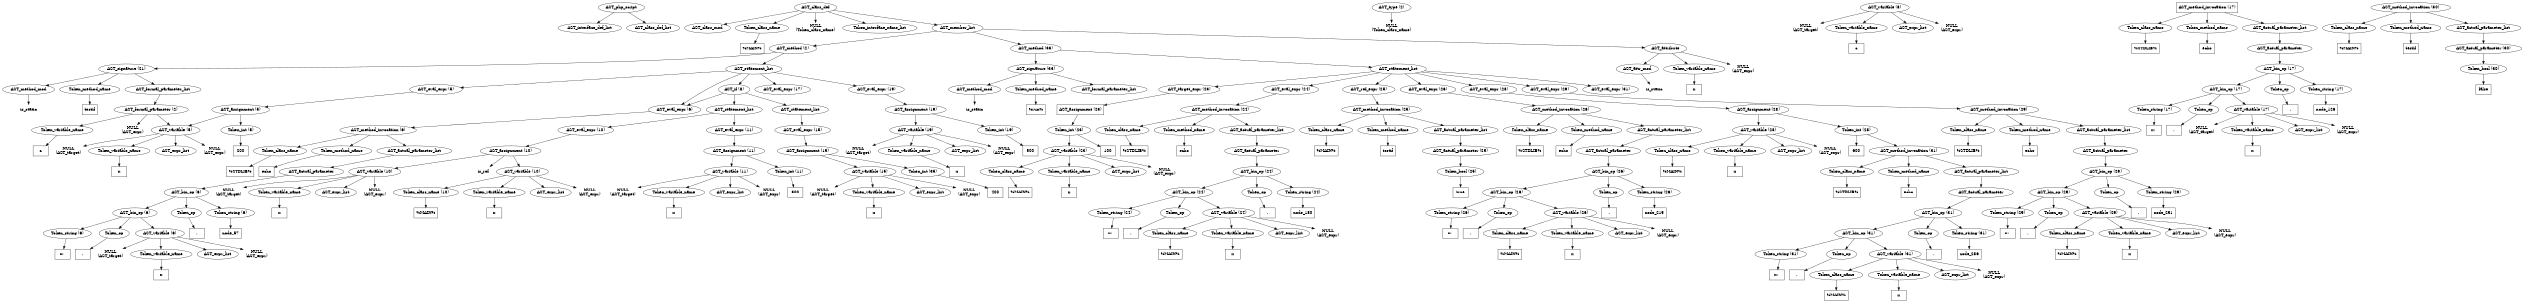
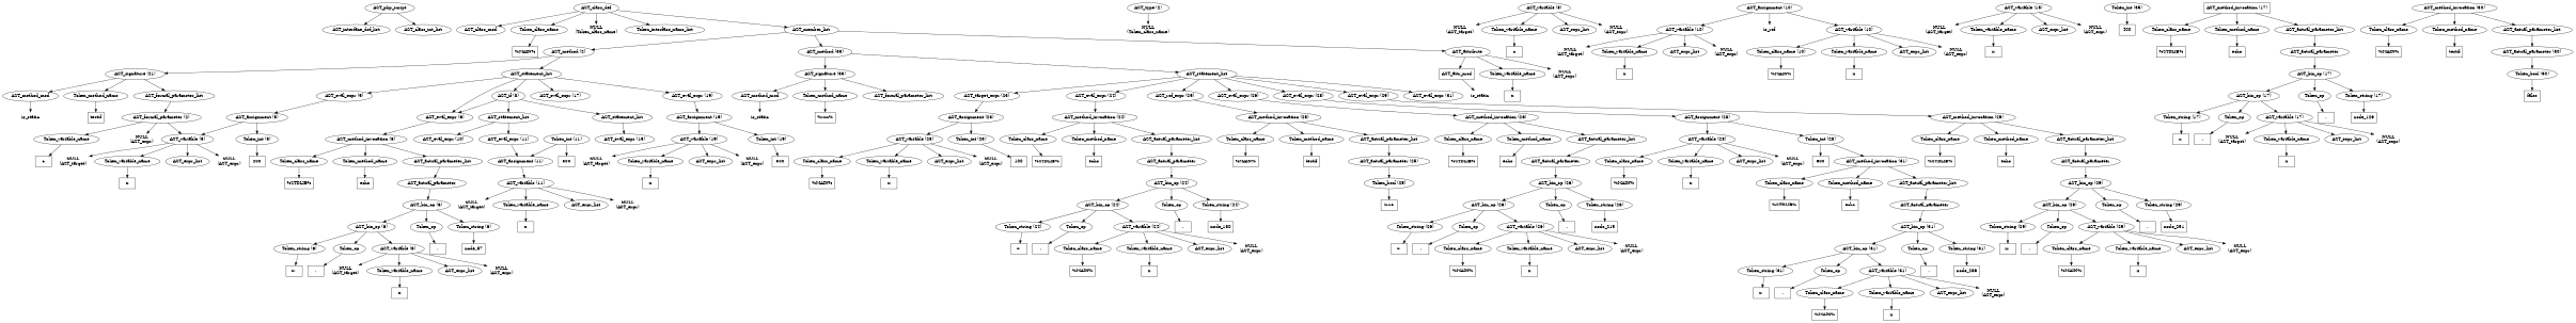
  digraph {
    n1 [label=AST_php_script]
    n2 [label=AST_interface_def_list]
-   n3 [label=AST_class_def_list]
+   n3 [label=AST_class_int_list]
    n4 [label=AST_class_def]
    n5 [label=AST_class_mod]
    n6 [label=Token_class_name]
    n7 [label="NULL\n(Token_class_name)" shape=plaintext]
    n8 [label=Token_interface_name_list]
    n9 [label=AST_member_list]
    n10 [label="%MAIN%" shape=box]
    n11 [label="AST_method (2)"]
    n12 [label="AST_method (33)"]
    n13 [label=AST_attribute]
    n14 [label="AST_signature (21)"]
    n15 [label=AST_statement_list]
    n16 [label="AST_signature (33)"]
    n17 [label=AST_statement_list]
-   n18 [label=AST_attr_mod]
+   n18 [label=AST_attr_mod shape=box]
    n19 [label=Token_variable_name]
    n20 [label="NULL\n(AST_expr)" shape=plaintext]
    n21 [label=AST_method_mod]
    n22 [label=Token_method_name]
    n23 [label=AST_formal_parameter_list]
    n24 [label="AST_eval_expr (5)"]
    n25 [label="AST_eval_expr (6)"]
    n26 [label="AST_if (8)"]
    n27 [label="AST_eval_expr (17)"]
    n28 [label="AST_eval_expr (19)"]
    n29 [label=is_static shape=plaintext]
    n30 [label=testif shape=box]
    n31 [label="AST_formal_parameter (2)"]
    n32 [label=Token_variable_name]
    n33 [label="NULL\n(AST_expr)" shape=plaintext]
    n34 [label="AST_variable (5)"]
    n35 [label="AST_type (2)"]
    n36 [label="NULL\n(Token_class_name)" shape=plaintext]
    n37 [label=c shape=box]
    n38 [label="AST_assignment (5)"]
    n39 [label="AST_method_invocation (6)"]
    n40 [label=AST_statement_list]
    n41 [label=AST_statement_list]
    n42 [label="AST_assignment (19)"]
    n43 [label="Token_int (5)"]
    n44 [label="NULL\n(AST_target)" shape=plaintext]
    n45 [label=Token_variable_name]
    n46 [label=AST_expr_list]
    n47 [label="NULL\n(AST_expr)" shape=plaintext]
    n48 [label=200 shape=box]
    n49 [label=x shape=box]
    n50 [label=Token_class_name]
    n51 [label=Token_method_name]
    n52 [label=AST_actual_parameter_list]
    n53 [label="%STDLIB%" shape=box]
    n54 [label=echo shape=box]
    n55 [label=AST_actual_parameter]
    n56 [label="AST_bin_op (6)"]
    n57 [label="AST_bin_op (6)"]
    n58 [label=Token_op]
    n59 [label="Token_string (6)"]
    n60 [label="Token_string (6)"]
    n61 [label=Token_op]
    n62 [label="AST_variable (6)"]
    n63 [label="." shape=box]
    node_57 [shape=box]
    n65 [label="x: " shape=box]
    n66 [label="." shape=box]
    n67 [label="NULL\n(AST_target)" shape=plaintext]
    n68 [label=Token_variable_name]
    n69 [label=AST_expr_list]
    n70 [label="NULL\n(AST_expr)" shape=plaintext]
    n71 [label=x shape=box]
    n72 [label="AST_variable (8)"]
    n73 [label="NULL\n(AST_target)" shape=plaintext]
    n74 [label=Token_variable_name]
    n75 [label=AST_expr_list]
    n76 [label="NULL\n(AST_expr)" shape=plaintext]
    n77 [label="AST_eval_expr (10)"]
    n78 [label="AST_eval_expr (11)"]
    n79 [label="AST_eval_expr (15)"]
    n80 [label=c shape=box]
    n81 [label="AST_assignment (10)"]
    n82 [label="AST_assignment (11)"]
    n83 [label="AST_variable (10)"]
    n84 [label=is_ref shape=plaintext]
    n85 [label="AST_variable (10)"]
    n86 [label="NULL\n(AST_target)" shape=plaintext]
    n87 [label=Token_variable_name]
    n88 [label=AST_expr_list]
    n89 [label="NULL\n(AST_expr)" shape=plaintext]
    n90 [label="Token_class_name (10)"]
    n91 [label=Token_variable_name]
    n92 [label=AST_expr_list]
    n93 [label="NULL\n(AST_expr)" shape=plaintext]
    n94 [label=x shape=box]
    n95 [label="%MAIN%" shape=box]
    n96 [label=x shape=box]
    n97 [label="AST_variable (11)"]
    n98 [label="Token_int (11)"]
    n99 [label="NULL\n(AST_target)" shape=plaintext]
    n100 [label=Token_variable_name]
    n101 [label=AST_expr_list]
    n102 [label="NULL\n(AST_expr)" shape=plaintext]
    n103 [label=300 shape=box]
    n104 [label=x shape=box]
-   n105 [label="AST_assignment (15)"]
    n106 [label="AST_variable (15)"]
    n107 [label="Token_int (35)"]
    n108 [label="NULL\n(AST_target)" shape=plaintext]
    n109 [label=Token_variable_name]
    n110 [label=AST_expr_list]
    n111 [label="NULL\n(AST_expr)" shape=plaintext]
    n112 [label=400 shape=box]
    n113 [label=x shape=box]
    n114 [label="AST_method_invocation (17)" shape=box]
    n115 [label=Token_class_name]
    n116 [label=Token_method_name]
    n117 [label=AST_actual_parameter_list]
    n118 [label="%STDLIB%" shape=box]
    n119 [label=echo shape=box]
    n120 [label=AST_actual_parameter]
    n121 [label="AST_bin_op (17)"]
    n122 [label="AST_bin_op (17)"]
    n123 [label=Token_op]
    n124 [label="Token_string (17)"]
    n125 [label="Token_string (17)"]
    n126 [label=Token_op]
    n127 [label="AST_variable (17)"]
    n128 [label="." shape=box]
    node_126 [shape=box]
    n130 [label="x: " shape=box]
    n131 [label="." shape=box]
    n132 [label="NULL\n(AST_target)" shape=plaintext]
    n133 [label=Token_variable_name]
    n134 [label=AST_expr_list]
    n135 [label="NULL\n(AST_expr)" shape=plaintext]
    n136 [label=x shape=box]
    n137 [label="AST_variable (19)"]
    n138 [label="Token_int (19)"]
    n139 [label="NULL\n(AST_target)" shape=plaintext]
    n140 [label=Token_variable_name]
    n141 [label=AST_expr_list]
    n142 [label="NULL\n(AST_expr)" shape=plaintext]
    n143 [label=500 shape=box]
    n144 [label=x shape=box]
    n145 [label=AST_method_mod]
    n146 [label=Token_method_name]
    n147 [label=AST_formal_parameter_list]
    n148 [label="AST_target_expr (23)"]
    n149 [label="AST_eval_expr (24)"]
    n150 [label="AST_ref_expr (25)"]
    n151 [label="AST_eval_expr (26)"]
    n152 [label="AST_eval_expr (28)"]
    n153 [label="AST_eval_expr (29)"]
    n154 [label="AST_eval_expr (31)"]
    n155 [label=is_static shape=plaintext]
    n156 [label="%run%" shape=box]
-   n157 [label="AST_assignment (23)" shape=box]
+   n157 [label="AST_assignment (23)"]
    n158 [label="AST_method_invocation (24)"]
    n159 [label="AST_method_invocation (25)"]
    n160 [label="AST_method_invocation (26)"]
    n161 [label="AST_assignment (28)"]
    n162 [label="AST_method_invocation (29)"]
    n163 [label="AST_variable (23)"]
    n164 [label="Token_int (23)"]
    n165 [label=Token_class_name]
    n166 [label=Token_variable_name]
    n167 [label=AST_expr_list]
    n168 [label="NULL\n(AST_expr)" shape=plaintext]
    n169 [label=100 shape=box]
    n170 [label="%MAIN%" shape=box]
    n171 [label=x shape=box]
    n172 [label=Token_class_name]
    n173 [label=Token_method_name]
    n174 [label=AST_actual_parameter_list]
    n175 [label="%STDLIB%" shape=box]
    n176 [label=echo shape=box]
    n177 [label=AST_actual_parameter]
    n178 [label="AST_bin_op (24)"]
    n179 [label="AST_bin_op (24)"]
    n180 [label=Token_op]
    n181 [label="Token_string (24)"]
    n182 [label="Token_string (24)"]
    n183 [label=Token_op]
    n184 [label="AST_variable (24)"]
    n185 [label="." shape=box]
    node_180 [shape=box]
    n187 [label="x: " shape=box]
    n188 [label="." shape=box]
    n189 [label=Token_class_name]
    n190 [label=Token_variable_name]
    n191 [label=AST_expr_list]
    n192 [label="NULL\n(AST_expr)" shape=plaintext]
    n193 [label="%MAIN%" shape=box]
    n194 [label=x shape=box]
    n195 [label=Token_class_name]
    n196 [label=Token_method_name]
    n197 [label=AST_actual_parameter_list]
    n198 [label="%MAIN%" shape=box]
    n199 [label=testif shape=box]
    n200 [label="AST_actual_parameter (25)"]
    n201 [label="Token_bool (25)"]
    n202 [label=true shape=box]
    n203 [label=Token_class_name]
    n204 [label=Token_method_name]
    n205 [label=AST_actual_parameter_list]
    n206 [label="%STDLIB%" shape=box]
    n207 [label=echo shape=box]
    n208 [label=AST_actual_parameter]
    n209 [label="AST_bin_op (26)"]
    n210 [label="AST_bin_op (26)"]
    n211 [label=Token_op]
    n212 [label="Token_string (26)"]
    n213 [label="Token_string (26)"]
    n214 [label=Token_op]
    n215 [label="AST_variable (26)"]
    n216 [label="." shape=box]
    node_215 [shape=box]
    n218 [label="x: " shape=box]
    n219 [label="." shape=box]
    n220 [label=Token_class_name]
    n221 [label=Token_variable_name]
    n222 [label=AST_expr_list]
    n223 [label="NULL\n(AST_expr)" shape=plaintext]
    n224 [label="%MAIN%" shape=box]
    n225 [label=x shape=box]
    n226 [label="AST_variable (28)"]
    n227 [label="Token_int (28)"]
    n228 [label=Token_class_name]
    n229 [label=Token_variable_name]
    n230 [label=AST_expr_list]
    n231 [label="NULL\n(AST_expr)" shape=plaintext]
    n232 [label=600 shape=box]
    n233 [label="AST_method_invocation (31)"]
    n234 [label="%MAIN%" shape=box]
    n235 [label=x shape=box]
    n236 [label=Token_class_name]
    n237 [label=Token_method_name]
    n238 [label=AST_actual_parameter_list]
    n239 [label="%STDLIB%" shape=box]
    n240 [label=echo shape=box]
    n241 [label=AST_actual_parameter]
    n242 [label="AST_bin_op (29)"]
    n243 [label="AST_bin_op (29)"]
    n244 [label=Token_op]
    n245 [label="Token_string (29)"]
    n246 [label="Token_string (29)"]
    n247 [label=Token_op]
    n248 [label="AST_variable (29)"]
    n249 [label="." shape=box]
    node_251 [shape=box]
    n251 [label="x: " shape=box]
    n252 [label="." shape=box]
    n253 [label=Token_class_name]
    n254 [label=Token_variable_name]
    n255 [label=AST_expr_list]
    n256 [label="NULL\n(AST_expr)" shape=plaintext]
    n257 [label="%MAIN%" shape=box]
    n258 [label=x shape=box]
    n259 [label="AST_method_invocation (30)"]
    n260 [label=Token_class_name]
    n261 [label=Token_method_name]
    n262 [label=AST_actual_parameter_list]
    n263 [label="%MAIN%" shape=box]
    n264 [label=testif shape=box]
    n265 [label="AST_actual_parameter (30)"]
    n266 [label="Token_bool (30)"]
    n267 [label=false shape=box]
    n268 [label=Token_class_name]
    n269 [label=Token_method_name]
    n270 [label=AST_actual_parameter_list]
    n271 [label="%STDLIB%" shape=box]
    n272 [label=echo shape=box]
    n273 [label=AST_actual_parameter]
    n274 [label="AST_bin_op (31)"]
    n275 [label="AST_bin_op (31)"]
    n276 [label=Token_op]
    n277 [label="Token_string (31)"]
    n278 [label="Token_string (31)"]
    n279 [label=Token_op]
    n280 [label="AST_variable (31)"]
    n281 [label="." shape=box]
    node_286 [shape=box]
    n283 [label="x: " shape=box]
    n284 [label="." shape=box]
    n285 [label=Token_class_name]
    n286 [label=Token_variable_name]
    n287 [label=AST_expr_list]
    n288 [label="NULL\n(AST_expr)" shape=plaintext]
    n289 [label="%MAIN%" shape=box]
    n290 [label=x shape=box]
    n291 [label=is_static shape=plaintext]
    n292 [label=x shape=box]
    n1 -> n2
    n1 -> n3
    n4 -> n5
    n4 -> n6
    n4 -> n7
    n4 -> n8
    n4 -> n9
    n6 -> n10
    n9 -> n11
    n9 -> n12
    n9 -> n13
    n11 -> n14
    n11 -> n15
    n12 -> n16
    n12 -> n17
    n13 -> n18
    n13 -> n19
    n13 -> n20
    n14 -> n21
    n14 -> n22
    n14 -> n23
    n15 -> n24
    n15 -> n25
    n15 -> n26
    n15 -> n27
    n15 -> n28
    n16 -> n145
    n16 -> n146
    n16 -> n147
    n17 -> n148
    n17 -> n149
    n17 -> n150
    n17 -> n151
    n17 -> n152
    n17 -> n153
    n17 -> n154
    n18 -> n291
    n19 -> n292
    n21 -> n29
    n22 -> n30
    n23 -> n31
    n24 -> n38
    n25 -> n39
    n26 -> n25
    n26 -> n40
    n26 -> n41
    n28 -> n42
    n31 -> n32
    n31 -> n33
    n31 -> n34
    n32 -> n37
    n34 -> n44
    n34 -> n45
    n34 -> n46
    n34 -> n47
    n35 -> n36
    n38 -> n34
    n38 -> n43
    n39 -> n50
    n39 -> n51
    n39 -> n52
    n40 -> n77
    n40 -> n78
    n41 -> n79
    n42 -> n137
    n42 -> n138
    n43 -> n48
    n45 -> n49
    n50 -> n53
    n51 -> n54
    n52 -> n55
    n55 -> n56
    n56 -> n57
    n56 -> n58
    n56 -> n59
    n57 -> n60
    n57 -> n61
    n57 -> n62
    n58 -> n63
    n59 -> node_57
    n60 -> n65
    n61 -> n66
    n62 -> n67
    n62 -> n68
    n62 -> n69
    n62 -> n70
    n68 -> n71
    n72 -> n73
    n72 -> n74
    n72 -> n75
    n72 -> n76
    n74 -> n80
-   n77 -> n81
    n78 -> n82
-   n79 -> n105
    n81 -> n83
    n81 -> n84
    n81 -> n85
    n82 -> n97
-   n82 -> n98
+   n98 -> n82
    n83 -> n86
    n83 -> n87
    n83 -> n88
    n83 -> n89
    n85 -> n90
    n85 -> n91
    n85 -> n92
    n85 -> n93
    n87 -> n94
    n90 -> n95
    n91 -> n96
    n97 -> n99
    n97 -> n100
    n97 -> n101
    n97 -> n102
    n98 -> n103
    n100 -> n104
-   n105 -> n106
-   n105 -> n107
    n106 -> n108
    n106 -> n109
    n106 -> n110
    n106 -> n111
    n107 -> n112
    n109 -> n113
    n114 -> n115
    n114 -> n116
    n114 -> n117
    n115 -> n118
    n116 -> n119
    n117 -> n120
    n120 -> n121
    n121 -> n122
    n121 -> n123
    n121 -> n124
    n122 -> n125
    n122 -> n126
    n122 -> n127
    n123 -> n128
    n124 -> node_126
    n125 -> n130
    n126 -> n131
    n127 -> n132
    n127 -> n133
    n127 -> n134
    n127 -> n135
    n133 -> n136
    n137 -> n139
    n137 -> n140
    n137 -> n141
    n137 -> n142
    n138 -> n143
    n140 -> n144
    n145 -> n155
    n146 -> n156
    n148 -> n157
    n149 -> n158
    n150 -> n159
    n151 -> n160
    n152 -> n161
    n153 -> n162
-   n164 -> n163
+   n157 -> n163
    n157 -> n164
    n158 -> n172
    n158 -> n173
    n158 -> n174
    n159 -> n195
    n159 -> n196
    n159 -> n197
    n160 -> n203
    n160 -> n204
    n160 -> n205
    n161 -> n226
    n161 -> n227
    n162 -> n236
    n162 -> n237
    n162 -> n238
    n163 -> n165
    n163 -> n166
    n163 -> n167
    n163 -> n168
    n164 -> n169
    n165 -> n170
    n166 -> n171
    n172 -> n175
    n173 -> n176
    n174 -> n177
    n177 -> n178
    n178 -> n179
    n178 -> n180
    n178 -> n181
    n179 -> n182
    n179 -> n183
    n179 -> n184
    n180 -> n185
    n181 -> node_180
    n182 -> n187
    n183 -> n188
    n184 -> n189
    n184 -> n190
    n184 -> n191
    n184 -> n192
    n189 -> n193
    n190 -> n194
    n195 -> n198
    n196 -> n199
    n197 -> n200
    n200 -> n201
    n201 -> n202
    n203 -> n206
    n204 -> n207
    n205 -> n208
    n208 -> n209
    n209 -> n210
    n209 -> n211
    n209 -> n212
    n210 -> n213
    n210 -> n214
    n210 -> n215
    n211 -> n216
    n212 -> node_215
    n213 -> n218
    n214 -> n219
    n215 -> n220
    n215 -> n221
    n215 -> n222
    n215 -> n223
    n220 -> n224
    n221 -> n225
    n226 -> n228
    n226 -> n229
    n226 -> n230
    n226 -> n231
    n227 -> n232
    n227 -> n233
    n228 -> n234
    n229 -> n235
    n233 -> n268
    n233 -> n269
    n233 -> n270
    n236 -> n239
    n237 -> n240
    n238 -> n241
    n241 -> n242
    n242 -> n243
    n242 -> n244
    n242 -> n245
    n243 -> n246
    n243 -> n247
    n243 -> n248
    n244 -> n249
    n245 -> node_251
    n246 -> n251
    n247 -> n252
    n248 -> n253
    n248 -> n254
    n248 -> n255
    n248 -> n256
    n253 -> n257
    n254 -> n258
    n259 -> n260
    n259 -> n261
    n259 -> n262
    n260 -> n263
    n261 -> n264
    n262 -> n265
    n265 -> n266
    n266 -> n267
    n268 -> n271
    n269 -> n272
    n270 -> n273
    n273 -> n274
    n274 -> n275
    n274 -> n276
    n274 -> n277
    n275 -> n278
    n275 -> n279
    n275 -> n280
    n276 -> n281
    n277 -> node_286
    n278 -> n283
    n279 -> n284
    n280 -> n285
    n280 -> n286
    n280 -> n287
    n280 -> n288
    n285 -> n289
    n286 -> n290
  }
